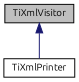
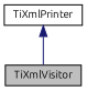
  digraph {
    fontname=Ubuntu
    node [color=black fontname=Ubuntu fontsize=10 shape=record style=filled]
    n1 [fillcolor=grey75 fontcolor=black height=0.2 label=TiXmlVisitor width=0.4]
    n2 [fillcolor=white height=0.2 label=TiXmlPrinter width=0.4]
-   n1 -> n2 [color=midnightblue dir=back fontname=Ubuntu fontsize=10 labelfontname=Helvetica labelfontsize=10 style=solid]
+   n2 -> n1 [color=midnightblue dir=back fontname=Ubuntu fontsize=10 labelfontname=Helvetica labelfontsize=10 style=solid]
  }
